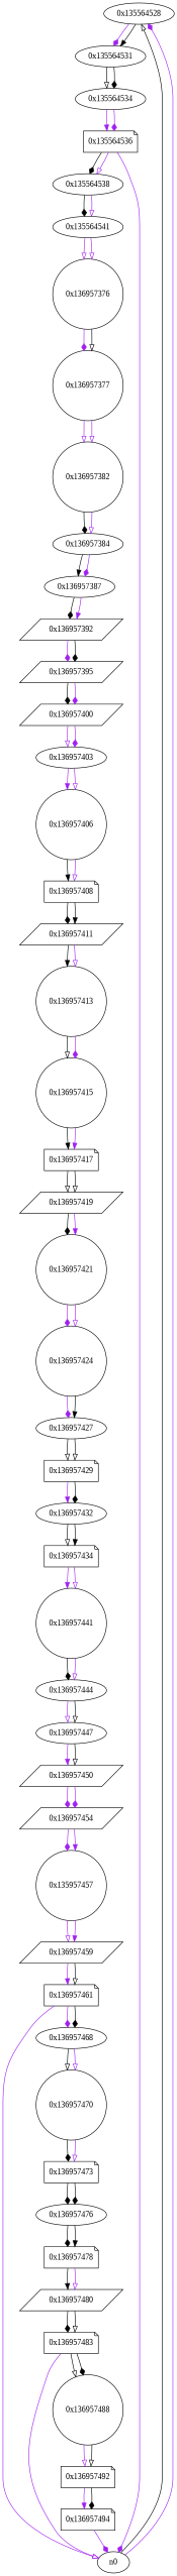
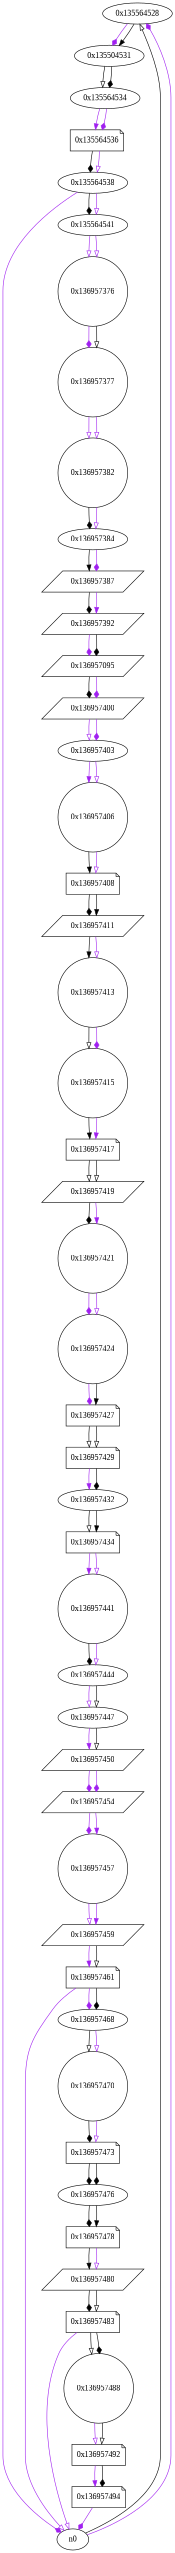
  digraph {
    fontname="Liberation Serif"
    node [fontname="Liberation Serif" shape=ellipse]
    edge [arrowhead=onormal color=purple fontname="Liberation Serif"]
    n1 [label="0x135564528"]
-   n2 [label="0x135564531"]
+   n2 [label="0x135504531"]
    n3 [label="0x135564534"]
    n4 [label="0x135564536" shape=note]
    n5 [label="0x135564538"]
    n0
    n6 [label="0x135564541"]
    n7 [label="0x136957376" shape=circle]
    n8 [label="0x136957377" shape=circle]
    n9 [label="0x136957382" shape=circle]
    n10 [label="0x136957384"]
-   n11 [label="0x136957387"]
+   n11 [label="0x136957387" shape=parallelogram]
    n12 [label="0x136957392" shape=parallelogram]
-   n13 [label="0x136957395" shape=parallelogram]
+   n13 [label="0x136957095" shape=parallelogram]
    n14 [label="0x136957400" shape=parallelogram]
    n15 [label="0x136957403"]
    n16 [label="0x136957406" shape=circle]
    n17 [label="0x136957408" shape=note]
    n18 [label="0x136957411" shape=parallelogram]
    n19 [label="0x136957413" shape=circle]
    n20 [label="0x136957415" shape=circle]
    n21 [label="0x136957417" shape=note]
    n22 [label="0x136957419" shape=parallelogram]
    n23 [label="0x136957421" shape=circle]
    n24 [label="0x136957424" shape=circle]
-   n25 [label="0x136957427"]
+   n25 [label="0x136957427" shape=note]
    n26 [label="0x136957429" shape=note]
    n27 [label="0x136957432"]
    n28 [label="0x136957434" shape=note]
    n29 [label="0x136957441" shape=circle]
    n30 [label="0x136957444"]
    n31 [label="0x136957447"]
    n32 [label="0x136957450" shape=parallelogram]
    n33 [label="0x136957454" shape=parallelogram]
-   n34 [label="0x135957457" shape=circle]
+   n34 [label="0x136957457" shape=circle]
    n35 [label="0x136957459" shape=parallelogram]
    n36 [label="0x136957461" shape=note]
    n37 [label="0x136957468"]
    n38 [label="0x136957470" shape=circle]
    n39 [label="0x136957473" shape=note]
    n40 [label="0x136957476"]
    n41 [label="0x136957478" shape=note]
    n42 [label="0x136957480" shape=parallelogram]
    n43 [label="0x136957483" shape=note]
    n44 [label="0x136957488" shape=circle]
    n45 [label="0x136957492" shape=note]
    n46 [label="0x136957494" shape=note]
    n1 -> n2 [arrowhead=diamond]
    n1 -> n2 [arrowhead=normal color=black]
    n2 -> n3 [color=black]
    n2 -> n3 [arrowhead=diamond color=black]
    n3 -> n4 [arrowhead=normal]
    n3 -> n4 [arrowhead=diamond]
    n4 -> n5 [arrowhead=diamond color=black]
    n4 -> n5
-   n4 -> n0 [arrowhead=diamond]
+   n5 -> n0 [arrowhead=diamond]
    n5 -> n6 [arrowhead=diamond color=black]
    n5 -> n6
    n0 -> n1 [color=black]
    n0 -> n1 [arrowhead=diamond]
    n6 -> n7
    n6 -> n7
    n7 -> n8 [arrowhead=diamond]
    n7 -> n8 [color=black]
    n8 -> n9
    n8 -> n9
    n9 -> n10 [arrowhead=diamond color=black]
    n9 -> n10
    n10 -> n11 [arrowhead=normal color=black]
    n10 -> n11 [arrowhead=diamond]
    n11 -> n12 [arrowhead=diamond color=black]
    n11 -> n12 [arrowhead=normal]
    n12 -> n13 [arrowhead=diamond]
    n12 -> n13 [arrowhead=diamond color=black]
    n13 -> n14 [arrowhead=diamond color=black]
    n13 -> n14 [arrowhead=diamond]
    n14 -> n15
    n14 -> n15 [arrowhead=diamond]
    n15 -> n16 [arrowhead=normal]
    n15 -> n16
    n16 -> n17 [arrowhead=normal color=black]
    n16 -> n17
    n17 -> n18 [arrowhead=diamond color=black]
    n17 -> n18 [arrowhead=normal color=black]
    n18 -> n19 [arrowhead=normal color=black]
    n18 -> n19
    n19 -> n20 [color=black]
    n19 -> n20 [arrowhead=diamond]
    n20 -> n21 [arrowhead=normal color=black]
    n20 -> n21 [arrowhead=normal]
    n21 -> n22 [color=black]
    n21 -> n22 [color=black]
    n22 -> n23 [arrowhead=diamond color=black]
    n22 -> n23 [arrowhead=normal]
    n23 -> n24 [arrowhead=diamond]
    n23 -> n24
    n24 -> n25 [arrowhead=diamond]
    n24 -> n25 [arrowhead=normal color=black]
    n25 -> n26 [color=black]
    n25 -> n26 [color=black]
    n26 -> n27 [arrowhead=normal]
    n26 -> n27 [arrowhead=diamond color=black]
    n27 -> n28 [color=black]
    n27 -> n28 [arrowhead=normal color=black]
    n28 -> n29 [arrowhead=normal]
    n28 -> n29
    n29 -> n30 [arrowhead=diamond color=black]
    n29 -> n30
    n30 -> n31
    n30 -> n31 [color=black]
    n31 -> n32 [arrowhead=normal]
    n31 -> n32 [color=black]
    n32 -> n33 [arrowhead=diamond]
    n32 -> n33 [arrowhead=diamond]
    n33 -> n34 [arrowhead=diamond]
    n33 -> n34 [arrowhead=normal]
    n34 -> n35
    n34 -> n35 [arrowhead=normal]
    n35 -> n36 [arrowhead=normal]
    n35 -> n36 [color=black]
    n36 -> n0
    n36 -> n37 [arrowhead=diamond]
    n36 -> n37 [arrowhead=diamond color=black]
    n37 -> n38 [color=black]
    n37 -> n38
    n38 -> n39 [arrowhead=diamond color=black]
    n38 -> n39
    n39 -> n40 [arrowhead=diamond color=black]
    n39 -> n40 [arrowhead=diamond color=black]
    n40 -> n41 [arrowhead=diamond color=black]
    n40 -> n41 [arrowhead=normal color=black]
    n41 -> n42 [arrowhead=normal color=black]
    n41 -> n42
    n42 -> n43 [arrowhead=diamond color=black]
    n42 -> n43 [color=black]
    n43 -> n0
    n43 -> n44 [color=black]
    n43 -> n44 [arrowhead=diamond color=black]
    n44 -> n45
    n44 -> n45 [color=black]
    n45 -> n46 [arrowhead=normal]
    n45 -> n46 [arrowhead=diamond color=black]
    n46 -> n0 [arrowhead=diamond]
  }
